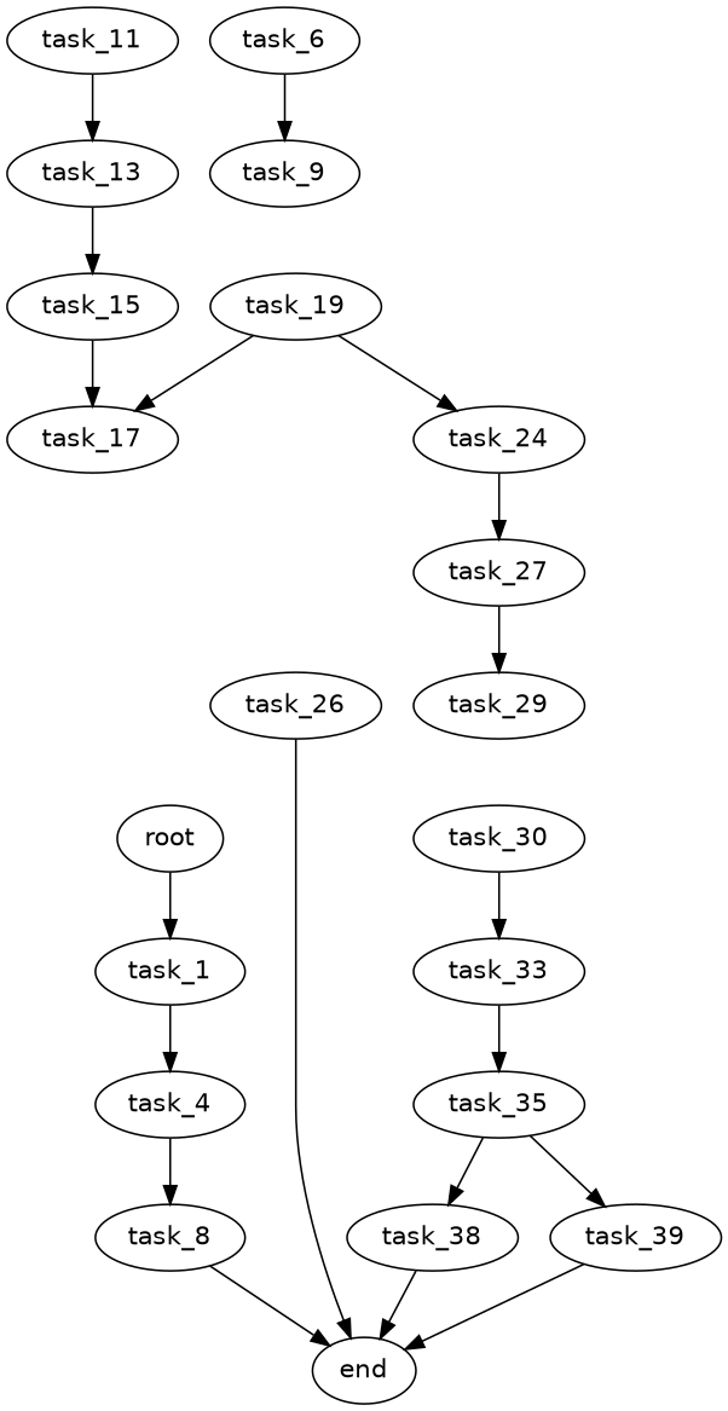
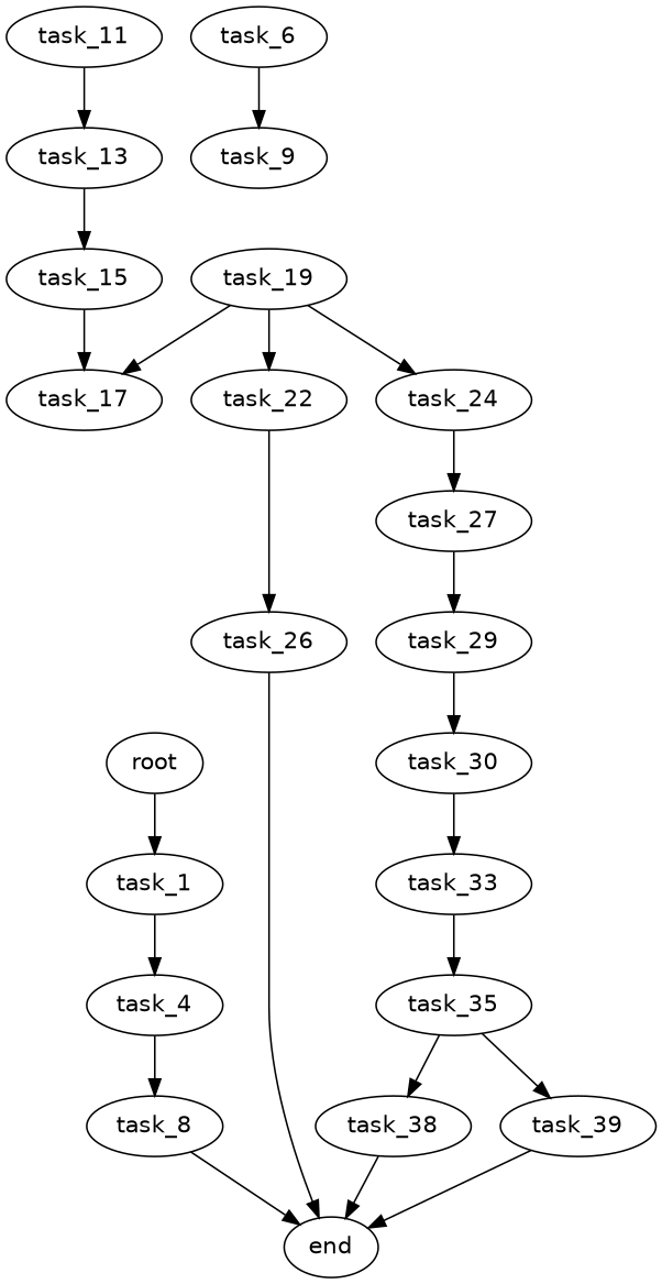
  digraph {
    fontname="DejaVu Sans"
    node [fontname="DejaVu Sans"]
    edge [fontname="DejaVu Sans"]
    root
    task_1
    task_4
    task_8
    task_6
    task_9
    end
    task_11
    task_13
    task_15
    task_17
    task_19
+   task_22
    task_24
    task_26
    task_27
    task_29
    n18 [label=task_30]
    task_33
    task_35
    task_38
    task_39
    root -> task_1
    task_1 -> task_4
    task_4 -> task_8
    task_8 -> end
    task_6 -> task_9
    task_11 -> task_13
    task_13 -> task_15
    task_15 -> task_17
    task_19 -> task_17
+   task_19 -> task_22
    task_19 -> task_24
+   task_22 -> task_26
    task_24 -> task_27
    task_26 -> end
    task_27 -> task_29
+   task_29 -> n18
    n18 -> task_33
    task_33 -> task_35
    task_35 -> task_38
    task_35 -> task_39
    task_38 -> end
    task_39 -> end
  }
